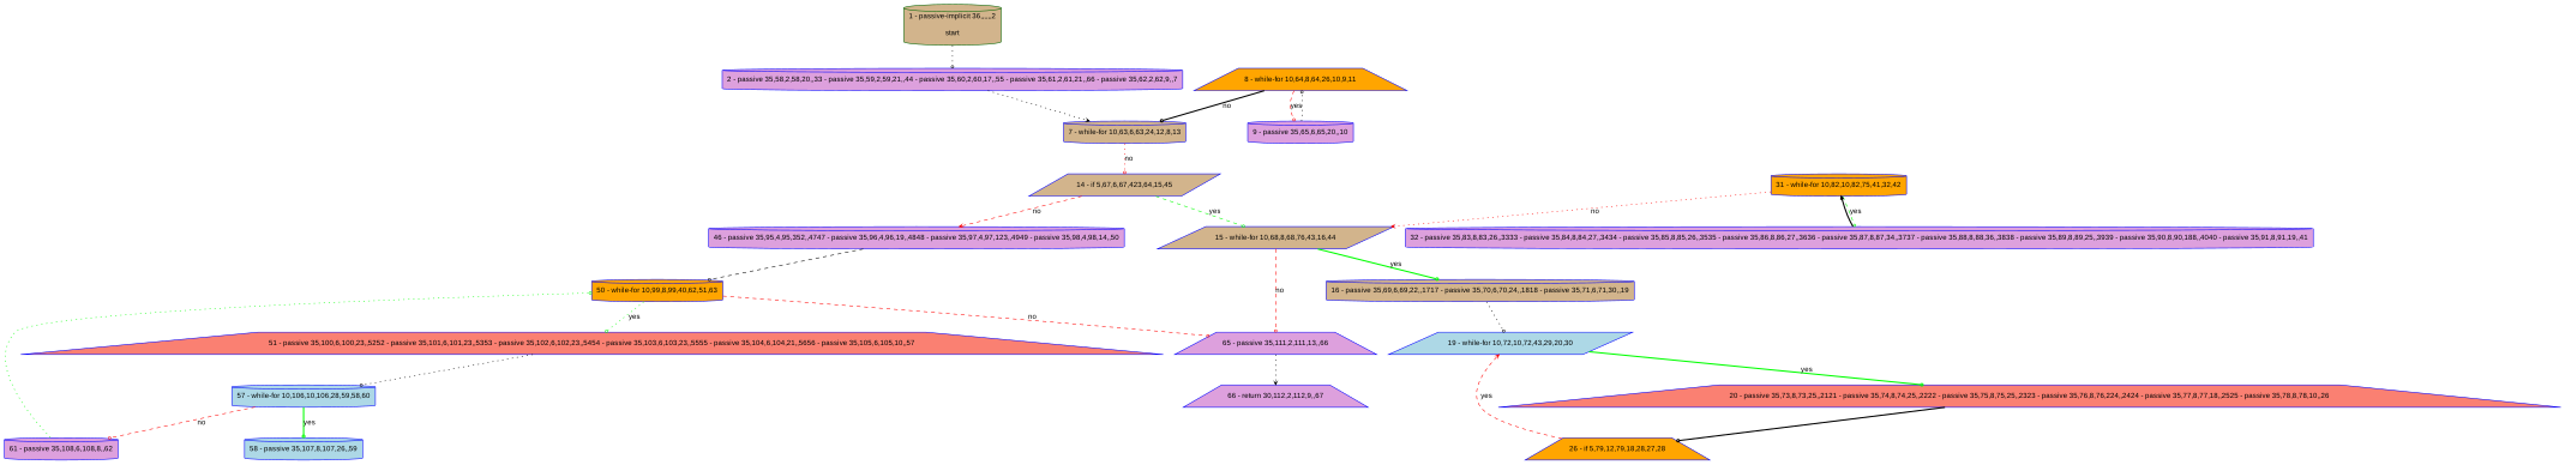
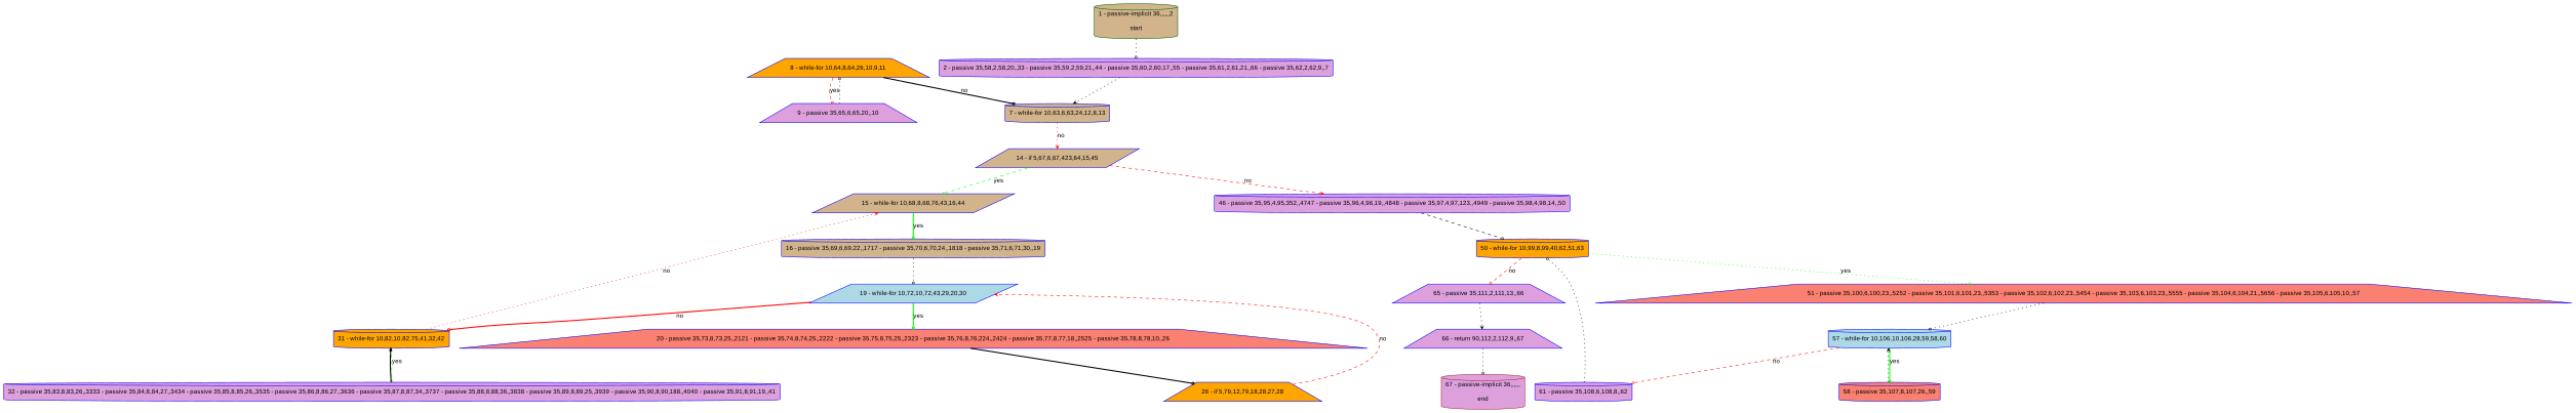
  digraph {
    bgcolor=white
    compound=true
    fillcolor="#FFFFCC"
    fontname=Arial
    fontsize=12
    pack=true
    packmode=clust
    style="rounded,filled"
    node [color="#0000ff" compound=true fillcolor=plum fixedsize=false fontname=Arial fontsize=12 node_initialized=no shape=cylinder style=filled]
    edge [arrowhead=odot arrowsize=0.5 arrowtail=none color="#000000" compound=true dir=forward fontcolor=black fontname=Arial fontsize=12 style=dotted]
    n1 [label="2 - passive 35,58,2,58,20,,33 - passive 35,59,2,59,21,,44 - passive 35,60,2,60,17,,55 - passive 35,61,2,61,21,,66 - passive 35,62,2,62,9,,7"]
    n2 [fillcolor=tan label="7 - while-for 10,63,6,63,24,12,8,13"]
    n3 [fillcolor=tan label="14 - if 5,67,6,67,423,64,15,45" shape=parallelogram]
    n4 [color="#006400" fillcolor=tan label="1 - passive-implicit 36,,,,,,2\n\nstart"]
    n5 [fillcolor=orange label="8 - while-for 10,64,8,64,26,10,9,11" shape=trapezium]
-   n6 [label="9 - passive 35,65,6,65,20,,10"]
+   n6 [label="9 - passive 35,65,6,65,20,,10" shape=trapezium]
    n7 [fillcolor=tan label="15 - while-for 10,68,8,68,76,43,16,44" shape=parallelogram]
    n8 [label="46 - passive 35,95,4,95,352,,4747 - passive 35,96,4,96,19,,4848 - passive 35,97,4,97,123,,4949 - passive 35,98,4,98,14,,50"]
    n9 [fillcolor=tan label="16 - passive 35,69,6,69,22,,1717 - passive 35,70,6,70,24,,1818 - passive 35,71,6,71,30,,19"]
    n10 [label="65 - passive 35,111,2,111,13,,66" shape=trapezium]
    n11 [fillcolor=orange label="50 - while-for 10,99,8,99,40,62,51,63"]
    n12 [fillcolor=lightblue label="19 - while-for 10,72,10,72,43,29,20,30" shape=parallelogram]
-   n13 [label="66 - return 30,112,2,112,9,,67" shape=trapezium]
+   n13 [label="66 - return 90,112,2,112,9,,67" shape=trapezium]
    n14 [fillcolor=salmon label="51 - passive 35,100,6,100,23,,5252 - passive 35,101,6,101,23,,5353 - passive 35,102,6,102,23,,5454 - passive 35,103,6,103,23,,5555 - passive 35,104,6,104,21,,5656 - passive 35,105,6,105,10,,57" shape=trapezium]
    n15 [fillcolor=salmon label="20 - passive 35,73,8,73,25,,2121 - passive 35,74,8,74,25,,2222 - passive 35,75,8,75,25,,2323 - passive 35,76,8,76,224,,2424 - passive 35,77,8,77,18,,2525 - passive 35,78,8,78,10,,26" shape=trapezium]
    n16 [fillcolor=orange label="31 - while-for 10,82,10,82,75,41,32,42"]
+   n17 [color="#a52a2a" label="67 - passive-implicit 36,,,,,,\n\nend"]
    n18 [fillcolor=orange label="26 - if 5,79,12,79,18,28,27,28" shape=trapezium]
    n19 [label="32 - passive 35,83,8,83,26,,3333 - passive 35,84,8,84,27,,3434 - passive 35,85,8,85,26,,3535 - passive 35,86,8,86,27,,3636 - passive 35,87,8,87,34,,3737 - passive 35,88,8,88,36,,3838 - passive 35,89,8,89,25,,3939 - passive 35,90,8,90,188,,4040 - passive 35,91,8,91,19,,41"]
    n20 [fillcolor=lightblue label="57 - while-for 10,106,10,106,28,59,58,60"]
-   n21 [fillcolor=lightblue label="58 - passive 35,107,8,107,26,,59"]
+   n21 [fillcolor=salmon label="58 - passive 35,107,8,107,26,,59"]
    n22 [label="61 - passive 35,108,6,108,8,,62"]
    n1 -> n2 [arrowhead=vee]
-   n2 -> n3 [color="#ff0000" label=no]
+   n2 -> n3 [arrowhead=vee color="#ff0000" label=no]
    n3 -> n7 [color="#00ff00" label=yes style=dashed]
    n3 -> n8 [arrowhead=vee color="#ff0000" label=no style=dashed]
    n4 -> n1
    n5 -> n2 [label=no style=bold]
    n5 -> n6 [color="#ff0000" label=yes style=dashed]
    n6 -> n5
    n7 -> n9 [color="#00ff00" label=yes style=bold]
-   n7 -> n10 [color="#ff0000" label=no style=dashed]
    n8 -> n11 [style=dashed]
    n9 -> n12
    n10 -> n13 [arrowhead=vee]
    n11 -> n10 [color="#ff0000" label=no style=dashed]
    n11 -> n14 [color="#00ff00" label=yes]
    n12 -> n15 [color="#00ff00" label=yes style=bold]
+   n12 -> n16 [color="#ff0000" label=no style=bold]
+   n13 -> n17
    n14 -> n20
    n15 -> n18 [style=bold]
    n16 -> n7 [arrowhead=vee color="#ff0000" label=no]
    n16 -> n19 [color="#00ff00" label=yes style=dashed]
-   n18 -> n12 [arrowhead=vee color="#ff0000" label=yes style=dashed]
+   n18 -> n12 [arrowhead=vee color="#ff0000" label=no style=dashed]
    n19 -> n16 [arrowhead=vee style=bold]
    n20 -> n21 [color="#00ff00" label=yes style=bold]
    n20 -> n22 [color="#ff0000" label=no style=dashed]
-   n22 -> n11 [color="#00ff00"]
+   n21 -> n20 [arrowhead=vee]
+   n22 -> n11
  }
